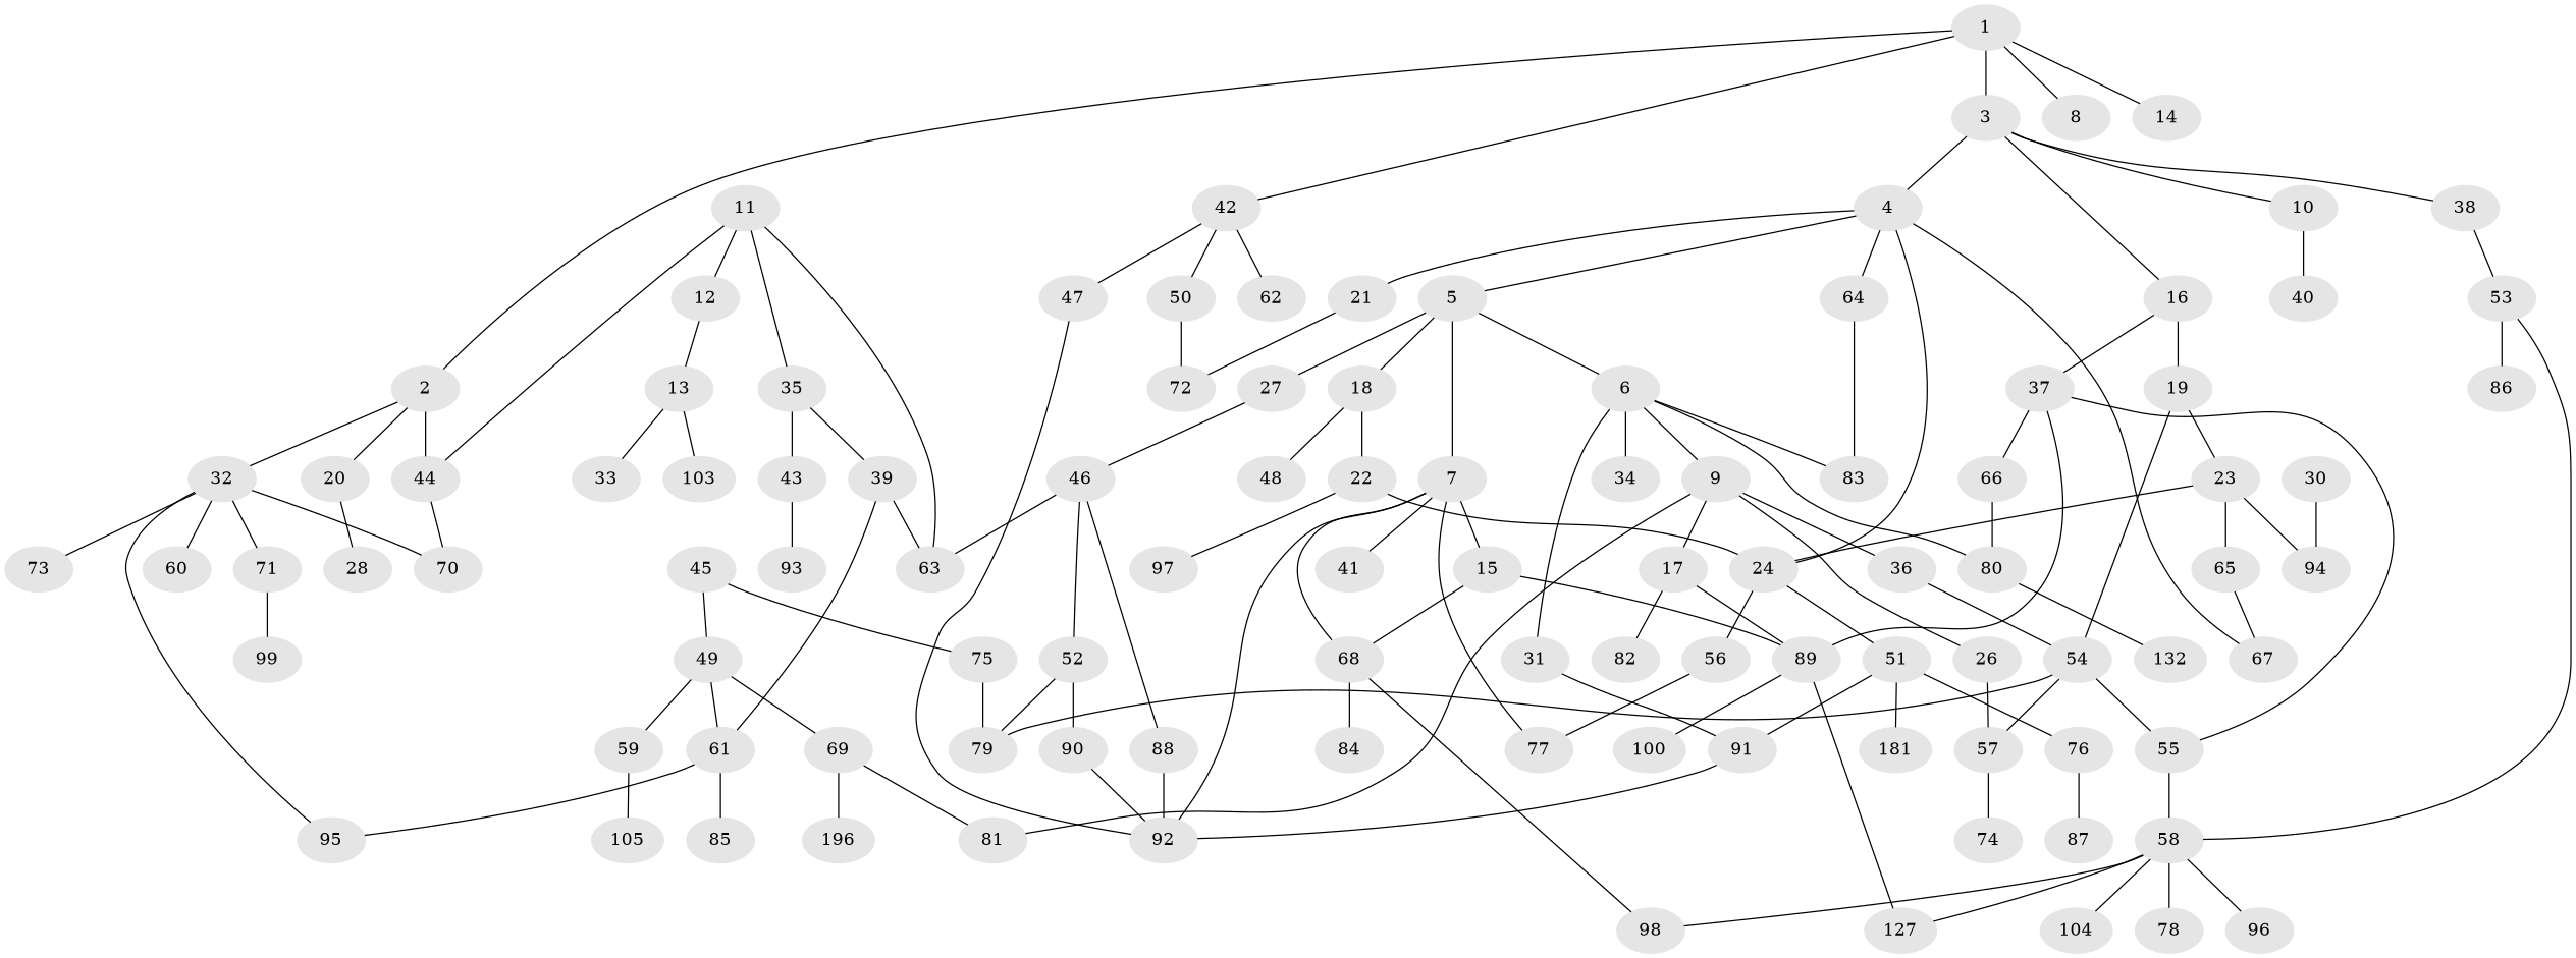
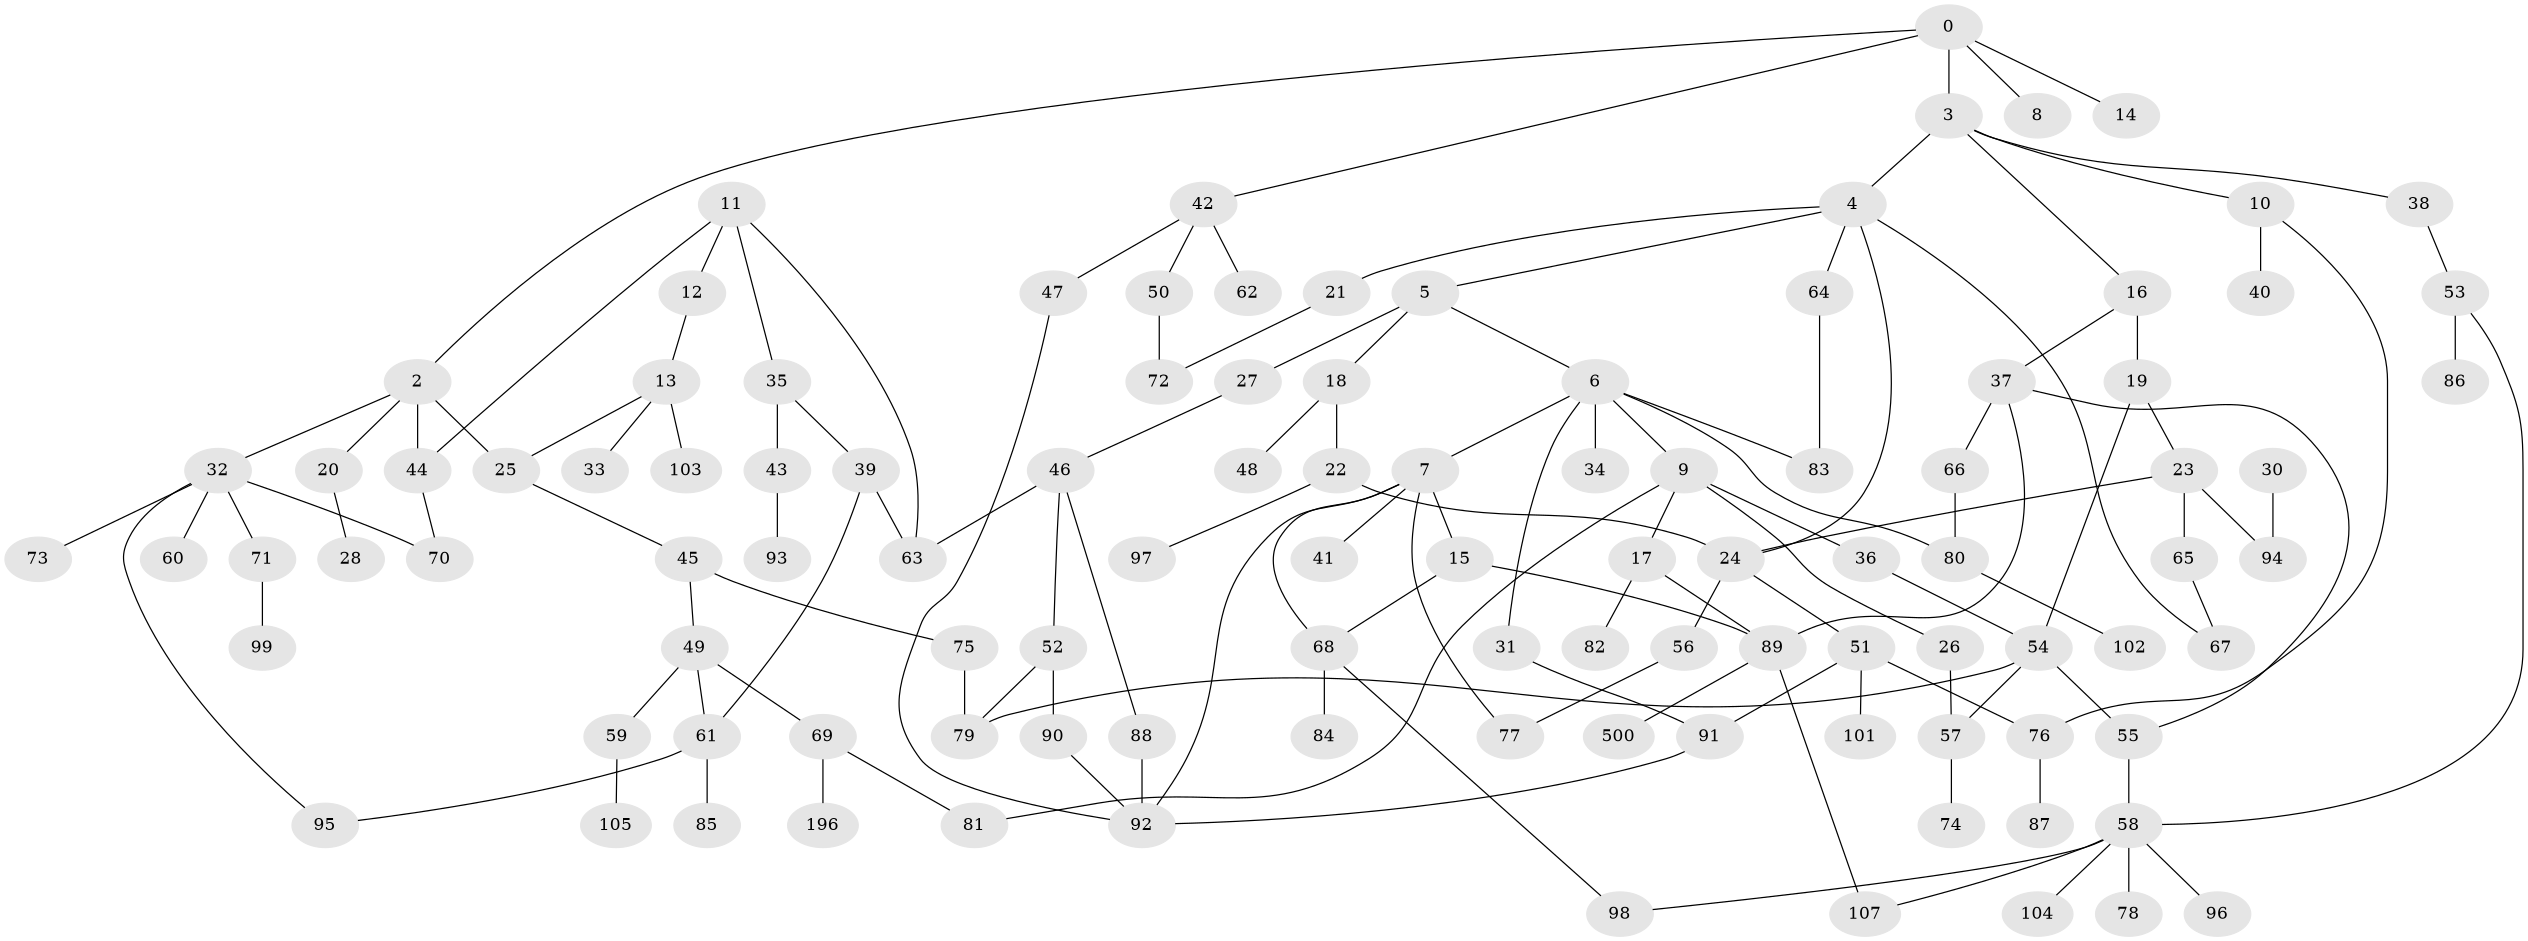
  graph {
    node [color=gray90 style=filled]
-   1
+   1 [label=0]
    2
    3
    8
    14
    42
    20
+   25
    32
    44
    4
    10
    16
    38
    47
    50
    62
    28
    45
    60
    70
    71
    73
    95
    5
    21
    24
    64
    67
    40
    76
    19
    37
    53
    6
    18
    27
    72
    51
    56
    83
    7
    9
    31
    34
    80
    22
    48
    46
    15
    41
    68
    77
    92
    17
    26
    36
    81
    11
    12
    35
    63
    91
-   102 [label=132]
+   102
    89
    98
    84
    82
    57
    54
    87
    13
    39
    43
    33
    103
-   107 [label=127]
-   100
+   107
+   100 [label=500]
    23
    55
    66
    97
    65
    94
    79
-   101 [label=181]
+   101
    49
    75
    74
    52
    88
    30
    99
    61
    93
    58
    86
    85
    59
    69
    90
    105
    n103 [label=196]
    78
    96
    104
    1 -- 2
    1 -- 3
    1 -- 8
    1 -- 14
    1 -- 42
    2 -- 20
+   2 -- 25
    2 -- 32
    2 -- 44
    3 -- 4
    3 -- 10
    3 -- 16
    3 -- 38
    42 -- 47
    42 -- 50
    42 -- 62
    20 -- 28
+   25 -- 45
    32 -- 60
    32 -- 70
    32 -- 71
    32 -- 73
    32 -- 95
    44 -- 70
    4 -- 5
    4 -- 21
    4 -- 24
    4 -- 64
    4 -- 67
    10 -- 40
+   10 -- 76
    16 -- 19
    16 -- 37
    38 -- 53
    47 -- 92
    50 -- 72
    45 -- 49
    45 -- 75
    71 -- 99
    5 -- 6
    5 -- 18
    5 -- 27
    21 -- 72
    24 -- 51
    24 -- 56
    64 -- 83
    76 -- 87
    19 -- 54
    19 -- 23
    37 -- 89
    37 -- 55
    37 -- 66
    53 -- 58
    53 -- 86
    6 -- 83
-   5 -- 7
+   6 -- 7
    6 -- 9
    6 -- 31
    6 -- 34
    6 -- 80
    18 -- 22
    18 -- 48
    27 -- 46
    51 -- 76
    51 -- 91
    51 -- 101
    56 -- 77
    7 -- 15
    7 -- 41
    7 -- 68
    7 -- 77
    7 -- 92
    9 -- 17
    9 -- 26
    9 -- 36
    9 -- 81
    31 -- 91
    80 -- 102
    22 -- 24
    22 -- 97
    46 -- 63
    46 -- 52
    46 -- 88
    15 -- 68
    15 -- 89
    68 -- 98
    68 -- 84
    17 -- 89
    17 -- 82
    26 -- 57
    36 -- 54
    11 -- 44
    11 -- 12
    11 -- 35
    11 -- 63
    12 -- 13
    35 -- 39
    35 -- 43
    91 -- 92
    89 -- 107
    89 -- 100
    57 -- 74
    54 -- 57
    54 -- 55
    54 -- 79
+   13 -- 25
    13 -- 33
    13 -- 103
    39 -- 63
    39 -- 61
    43 -- 93
    23 -- 24
    23 -- 65
    23 -- 94
    55 -- 58
    66 -- 80
    65 -- 67
    49 -- 61
    49 -- 59
    49 -- 69
    75 -- 79
    52 -- 79
    52 -- 90
    88 -- 92
    30 -- 94
    61 -- 95
    61 -- 85
    58 -- 98
    58 -- 107
    58 -- 78
    58 -- 96
    58 -- 104
    59 -- 105
    69 -- 81
    69 -- n103
    90 -- 92
  }
